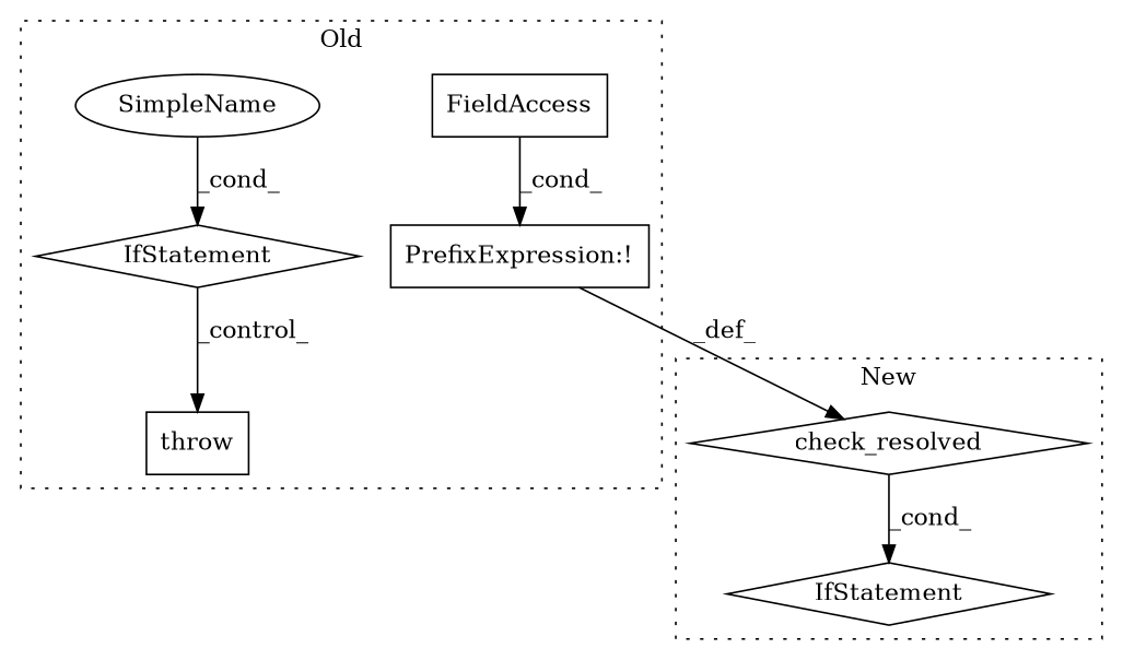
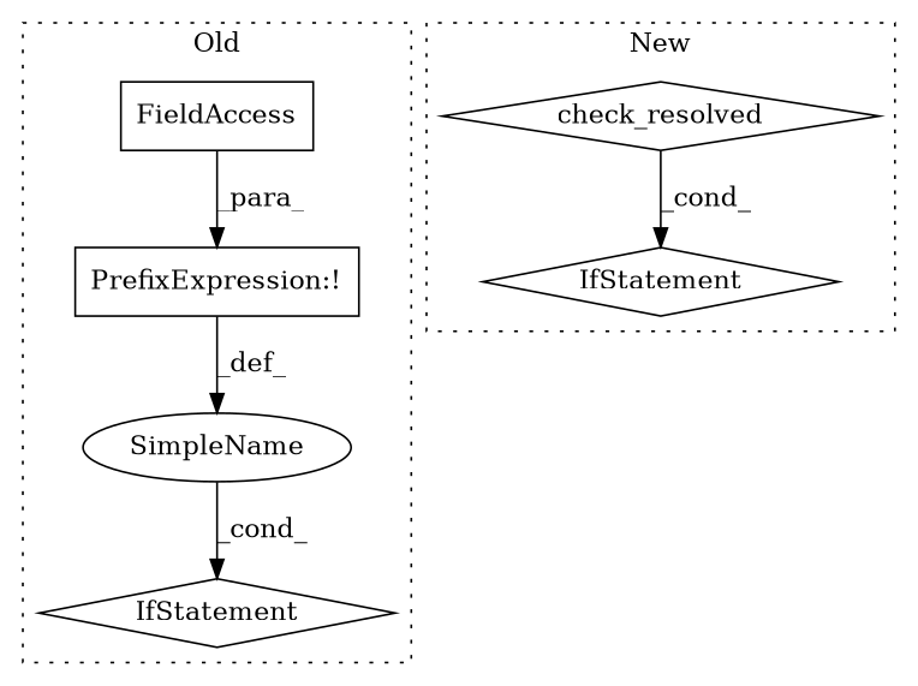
  digraph {
    node [a=25 l="4,2" shape=box]
-   n1 [a=53 l=6 label=throw s=13736]
    n2 [label=IfStatement s="13702,13724" shape=diamond]
    n3 [a=38 l=1 label="PrefixExpression:!" s=13706]
    n4 [a=22 l=17 label=FieldAccess s=13707]
    n5 [a=42 label=SimpleName shape=ellipse l=""]
    n6 [a=32 l="15,1" label=check_resolved s="13008,13028" shape=diamond]
    n7 [label=IfStatement s="12970,13029" shape=diamond]
    subgraph cluster_1 {
      label=Old
      style=dotted
-     n1
      n2
      n3
      n4
      n5
    }
    subgraph cluster_2 {
      label=New
      style=dotted
      n6
      n7
    }
-   n2 -> n1 [label=_control_]
-   n3 -> n6 [label=_def_]
-   n4 -> n3 [label=_cond_]
+   n3 -> n5 [label=_def_]
+   n4 -> n3 [label=_para_]
    n5 -> n2 [label=_cond_]
    n6 -> n7 [label=_cond_]
  }
